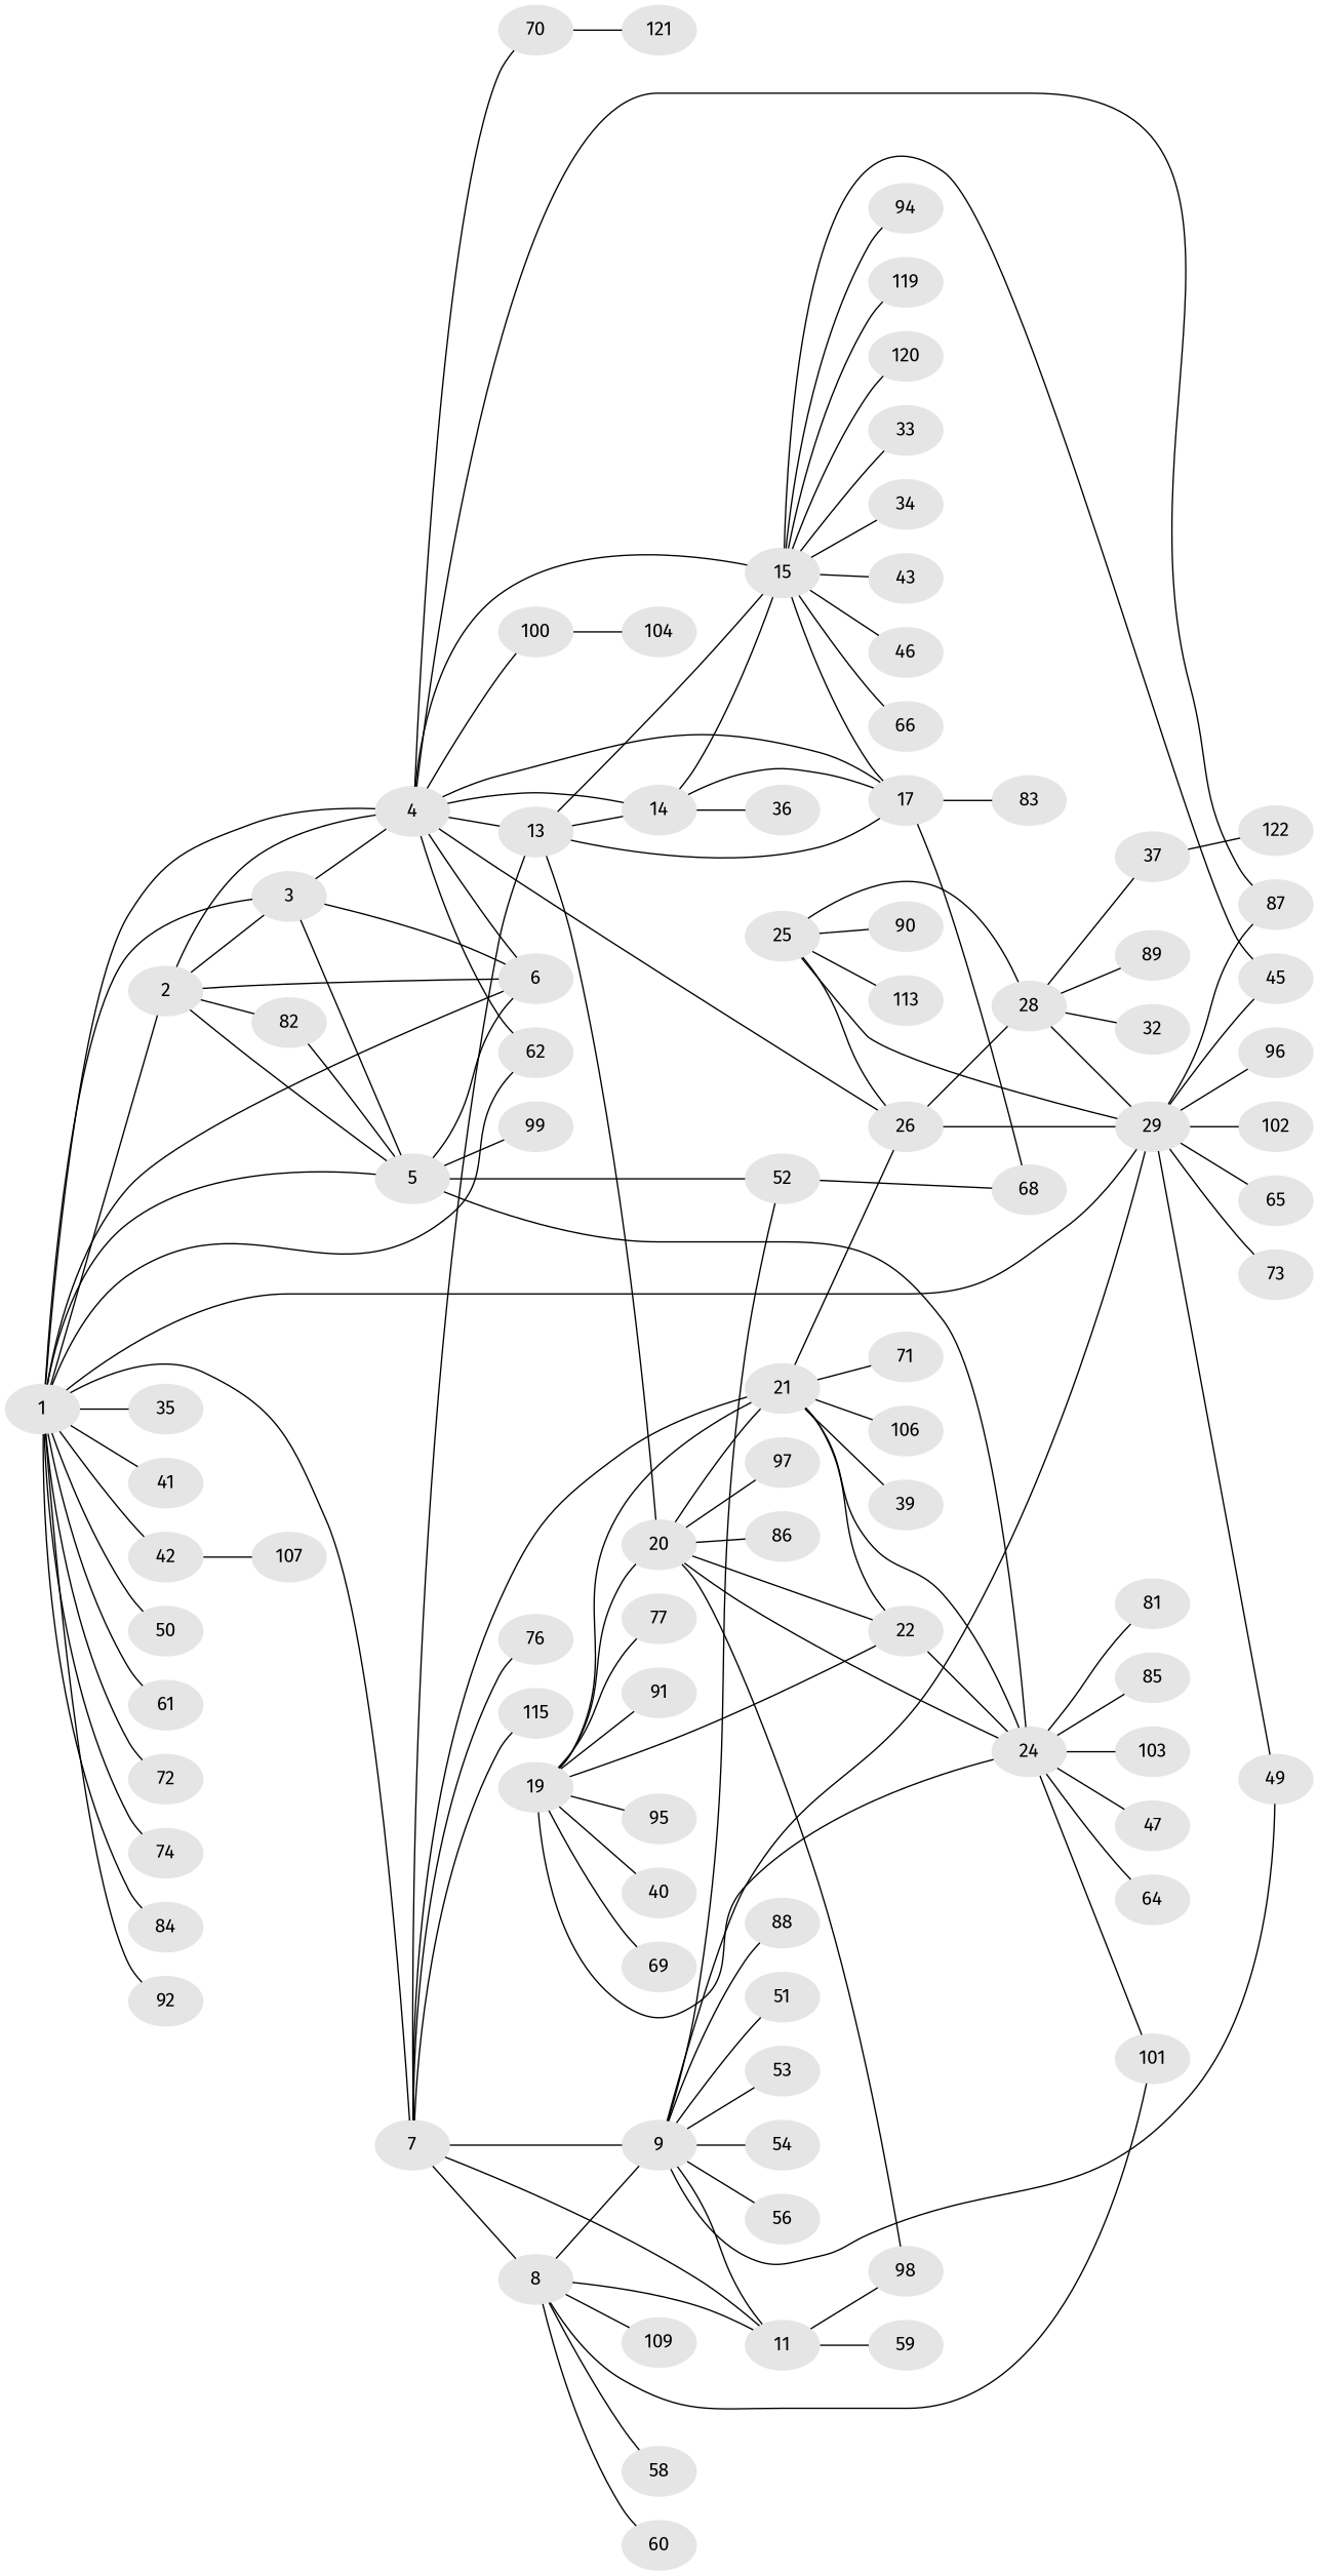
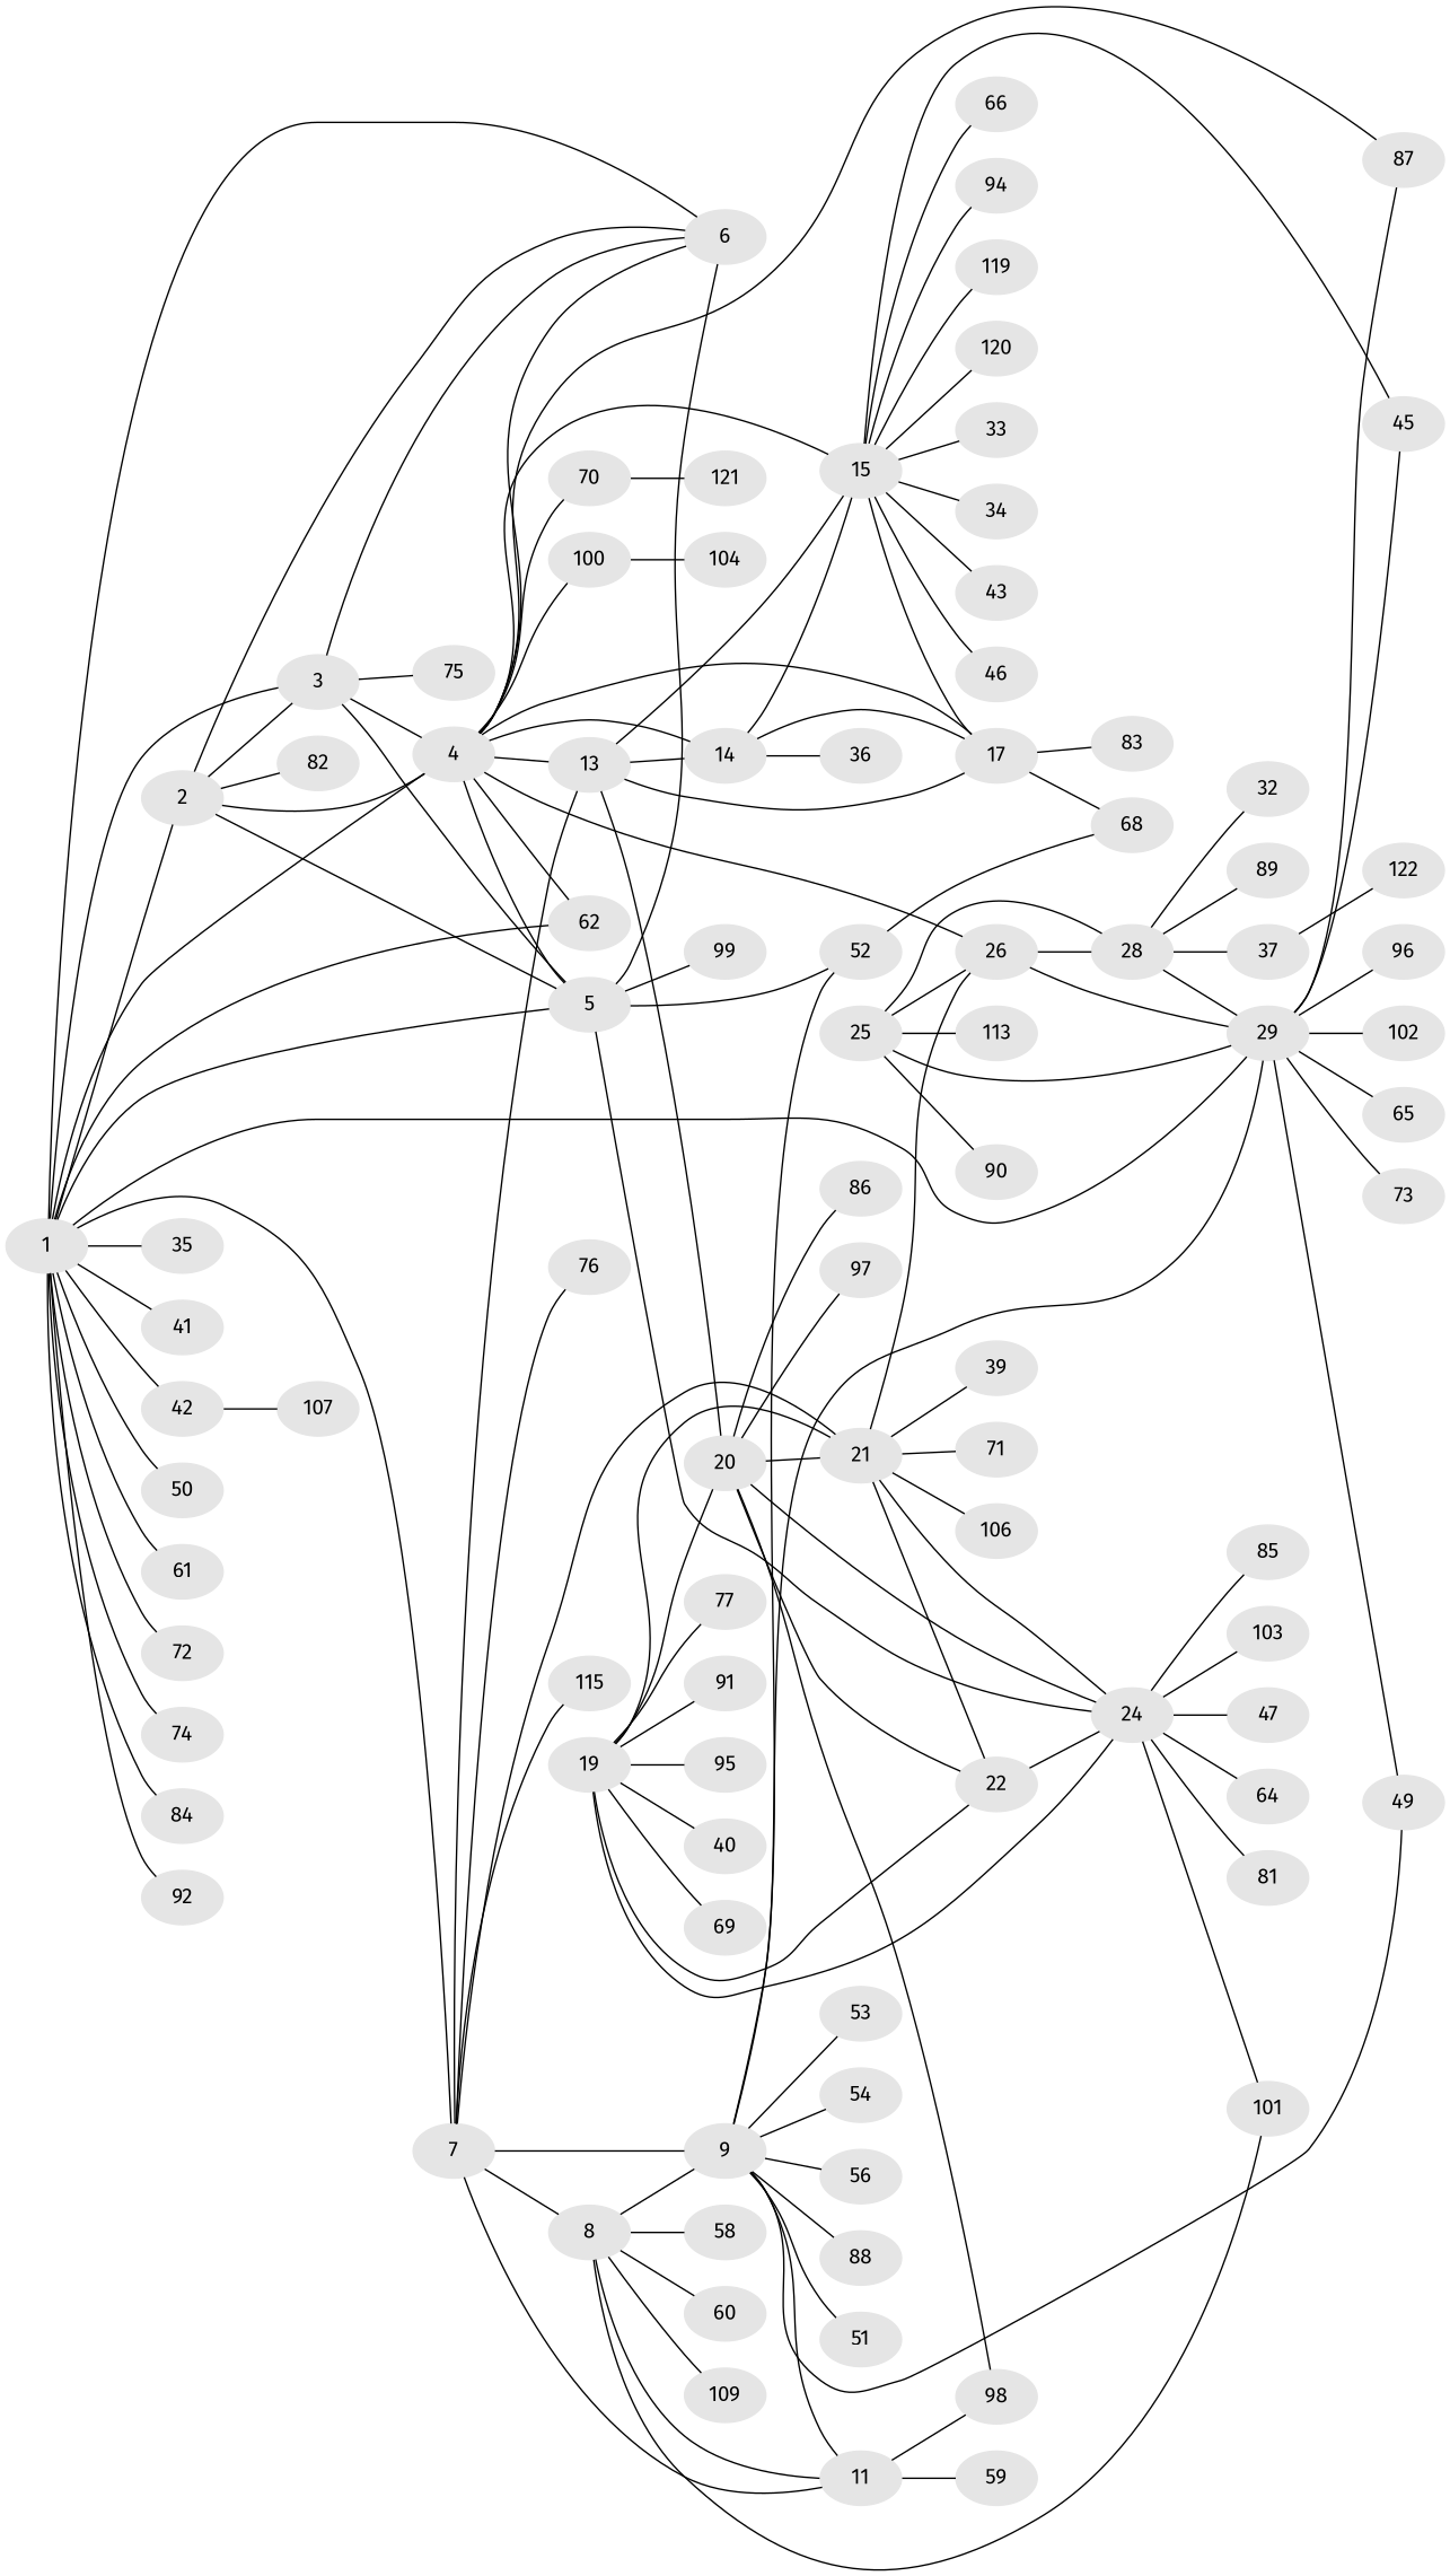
  graph {
    fontname="Fira Sans"
    rankdir=LR
    node [color=gray90 fontname="Fira Sans" style=filled]
    edge [fontname="Fira Sans"]
    1 [super="+80"]
    2 [super="+79"]
    3 [super="+48"]
    4 [super="+16"]
    5 [super="+63"]
    6 [super="+93"]
    7 [super="+10"]
    29 [super="+44"]
    35 [super="+39"]
    41
    42
    50
    61
    62
    72
    74
    84
    92
    82
+   75
    13 [super="+18"]
    14 [super="+78"]
    15 [super="+31"]
    17 [super="+110"]
    26 [super="+27"]
    70
    87
    100
    24 [super="+105"]
    52 [super="+111"]
    99
    8 [super="+116"]
    9 [super="+12"]
    11 [super="+117"]
    21 [super="+56"]
    76
    115
    49
    45 [super="+67"]
    65
    73
    96
    102
    107
    20 [super="+23"]
    36
    33
    34
    43
    46
    66
    94
    119
    120
    68
    83
    28 [super="+30"]
    121
    104
    101 [super="+114"]
    47
    64 [super="+108"]
    81
    85
    103
    58
    60
    109
    51
    53
    54
    n72 [label=56]
    88
    59
    98
    22 [super="+118"]
    n77 [label=39]
    71
    106
    86
    97
    19 [super="+57"]
    40
    69
    77
    91
    95
    25 [super="+112"]
    90
    113
    32
    37
    89
    122
    1 -- 2
    1 -- 3
    1 -- 4
    1 -- 5
    1 -- 6
    1 -- 7
    1 -- 29
    1 -- 35
    1 -- 41
    1 -- 42
    1 -- 50
    1 -- 61
    1 -- 62
    1 -- 72
    1 -- 74
    1 -- 84
    1 -- 92
    2 -- 3
    2 -- 4
    2 -- 5
    2 -- 6
    2 -- 82
    3 -- 4
    3 -- 5
    3 -- 6
-   82 -- 5
+   3 -- 75
+   4 -- 5
    4 -- 6
    4 -- 62
    4 -- 13 [weight=2]
    4 -- 14
    4 -- 15
    4 -- 17
    4 -- 26
    4 -- 70
    4 -- 87
    4 -- 100
    5 -- 6
    5 -- 24
    5 -- 52
    5 -- 99
    7 -- 13
    7 -- 8 [weight=2]
    7 -- 9 [weight=4]
    7 -- 11 [weight=2]
    7 -- 21
    7 -- 76
    7 -- 115
    29 -- 87
    29 -- 49
    29 -- 45
    29 -- 65
    29 -- 73
    29 -- 96
    29 -- 102
    42 -- 107
    13 -- 14 [weight=2]
    13 -- 15 [weight=2]
    13 -- 17 [weight=2]
    13 -- 20
    14 -- 15
    14 -- 17
    14 -- 36
    15 -- 17
    15 -- 45
    15 -- 33
    15 -- 34
    15 -- 43
    15 -- 46
    15 -- 66
    15 -- 94
    15 -- 119
    15 -- 120
    17 -- 68
    17 -- 83
    26 -- 29 [weight=2]
    26 -- 28 [weight=4]
    70 -- 121
    100 -- 104
    24 -- 101
    24 -- 47
    24 -- 64
    24 -- 81
    24 -- 85
    24 -- 103
    52 -- 68
    8 -- 9 [weight=2]
    8 -- 11
    8 -- 101
    8 -- 58
    8 -- 60
    8 -- 109
    9 -- 29
    9 -- 52
    9 -- 11 [weight=2]
    9 -- 49
    9 -- 51
    9 -- 53
    9 -- 54
    9 -- n72
    9 -- 88
    11 -- 59
    11 -- 98
    21 -- 26
    21 -- 24
    21 -- 22
    21 -- n77
    21 -- 71
    21 -- 106
    20 -- 24 [weight=2]
    20 -- 21 [weight=2]
    20 -- 98
    20 -- 22 [weight=2]
    20 -- 86
    20 -- 97
    28 -- 29 [weight=2]
    28 -- 32
    28 -- 37
    28 -- 89
    22 -- 24
    19 -- 24
    19 -- 21
    19 -- 20 [weight=2]
    19 -- 22
    19 -- 40
    19 -- 69
    19 -- 77
    19 -- 91
    19 -- 95
    25 -- 29
    25 -- 26 [weight=2]
    25 -- 28 [weight=2]
    25 -- 90
    25 -- 113
    37 -- 122
  }
